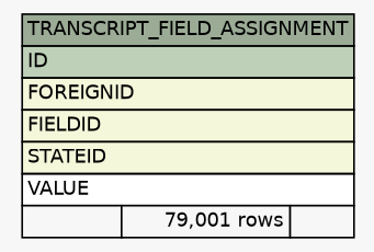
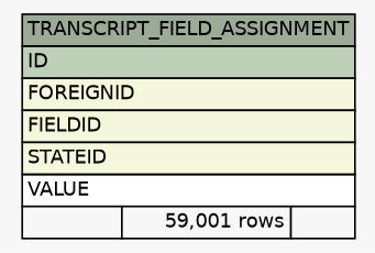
  digraph {
    bgcolor="#f7f7f7"
    fontname=Helvetica
    fontsize=11
    nodesep=0.18
    rankdir=RL
    ranksep=0.46
-   n1 [fontname=Helvetica fontsize=11 label=<     <TABLE BORDER="0" CELLBORDER="1" CELLSPACING="0" BGCOLOR="#ffffff">       <TR><TD COLSPAN="3" BGCOLOR="#9bab96" ALIGN="CENTER">TRANSCRIPT_FIELD_ASSIGNMENT</TD></TR>       <TR><TD PORT="ID" COLSPAN="3" BGCOLOR="#bed1b8" ALIGN="LEFT">ID</TD></TR>       <TR><TD PORT="FOREIGNID" COLSPAN="3" BGCOLOR="#f4f7da" ALIGN="LEFT">FOREIGNID</TD></TR>       <TR><TD PORT="FIELDID" COLSPAN="3" BGCOLOR="#f4f7da" ALIGN="LEFT">FIELDID</TD></TR>       <TR><TD PORT="STATEID" COLSPAN="3" BGCOLOR="#f4f7da" ALIGN="LEFT">STATEID</TD></TR>       <TR><TD PORT="VALUE" COLSPAN="3" ALIGN="LEFT">VALUE</TD></TR>       <TR><TD ALIGN="LEFT" BGCOLOR="#f7f7f7">  </TD><TD ALIGN="RIGHT" BGCOLOR="#f7f7f7">79,001 rows</TD><TD ALIGN="RIGHT" BGCOLOR="#f7f7f7">  </TD></TR>     </TABLE>> shape=plaintext]
+   n1 [fontname=Helvetica fontsize=11 label=<     <TABLE BORDER="0" CELLBORDER="1" CELLSPACING="0" BGCOLOR="#ffffff">       <TR><TD COLSPAN="3" BGCOLOR="#9bab96" ALIGN="CENTER">TRANSCRIPT_FIELD_ASSIGNMENT</TD></TR>       <TR><TD PORT="ID" COLSPAN="3" BGCOLOR="#bed1b8" ALIGN="LEFT">ID</TD></TR>       <TR><TD PORT="FOREIGNID" COLSPAN="3" BGCOLOR="#f4f7da" ALIGN="LEFT">FOREIGNID</TD></TR>       <TR><TD PORT="FIELDID" COLSPAN="3" BGCOLOR="#f4f7da" ALIGN="LEFT">FIELDID</TD></TR>       <TR><TD PORT="STATEID" COLSPAN="3" BGCOLOR="#f4f7da" ALIGN="LEFT">STATEID</TD></TR>       <TR><TD PORT="VALUE" COLSPAN="3" ALIGN="LEFT">VALUE</TD></TR>       <TR><TD ALIGN="LEFT" BGCOLOR="#f7f7f7">  </TD><TD ALIGN="RIGHT" BGCOLOR="#f7f7f7">59,001 rows</TD><TD ALIGN="RIGHT" BGCOLOR="#f7f7f7">  </TD></TR>     </TABLE>> shape=plaintext]
  }
